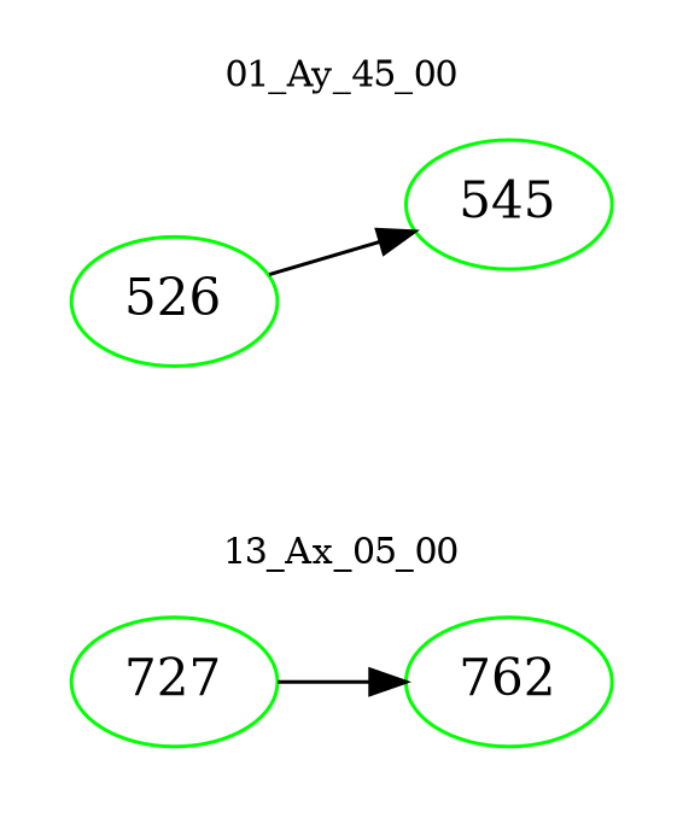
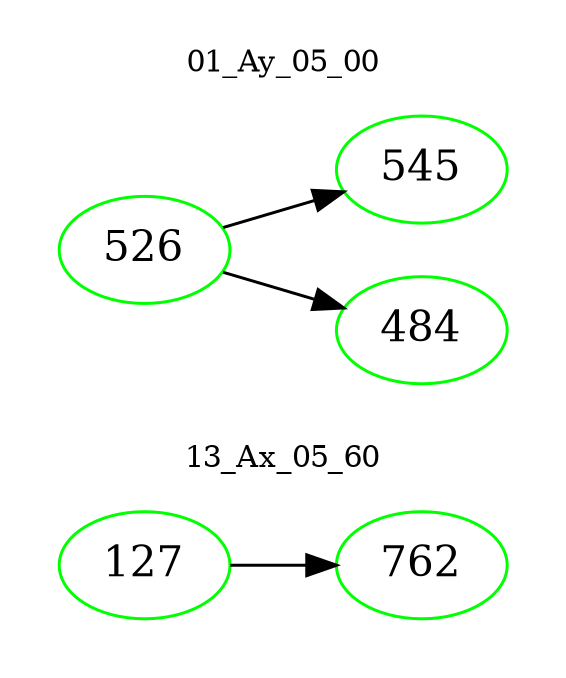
  digraph {
    rankdir=LR
    node [color=green]
    edge [color=black]
-   n1 [label=727]
+   n1 [label=127]
    n2 [label=762]
    n3 [label=526]
+   n4 [label=484]
    n5 [label=545]
    subgraph cluster_1 {
      color=white
      fontsize=10
-     label="13_Ax_05_00"
+     label="13_Ax_05_60"
      n1
      n2
    }
    subgraph cluster_2 {
      color=white
      fontsize=10
-     label="01_Ay_45_00"
+     label="01_Ay_05_00"
      n3
+     n4
      n5
    }
    n1 -> n2
+   n3 -> n4
    n3 -> n5
  }
